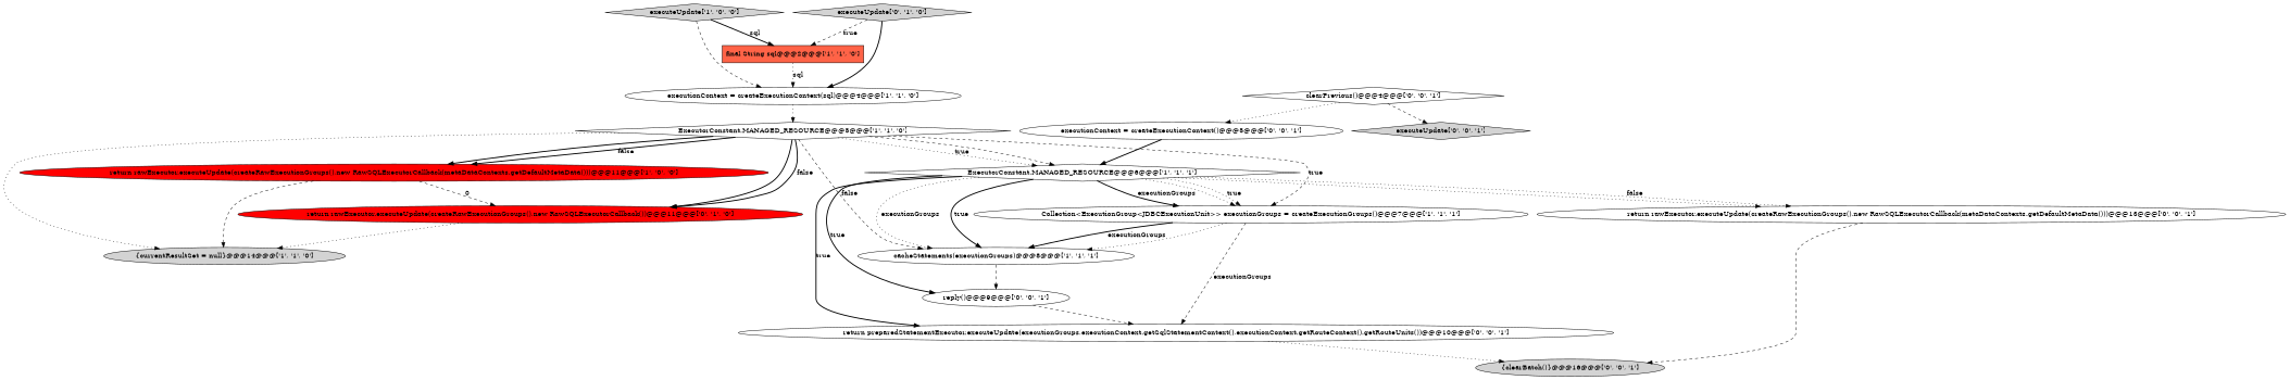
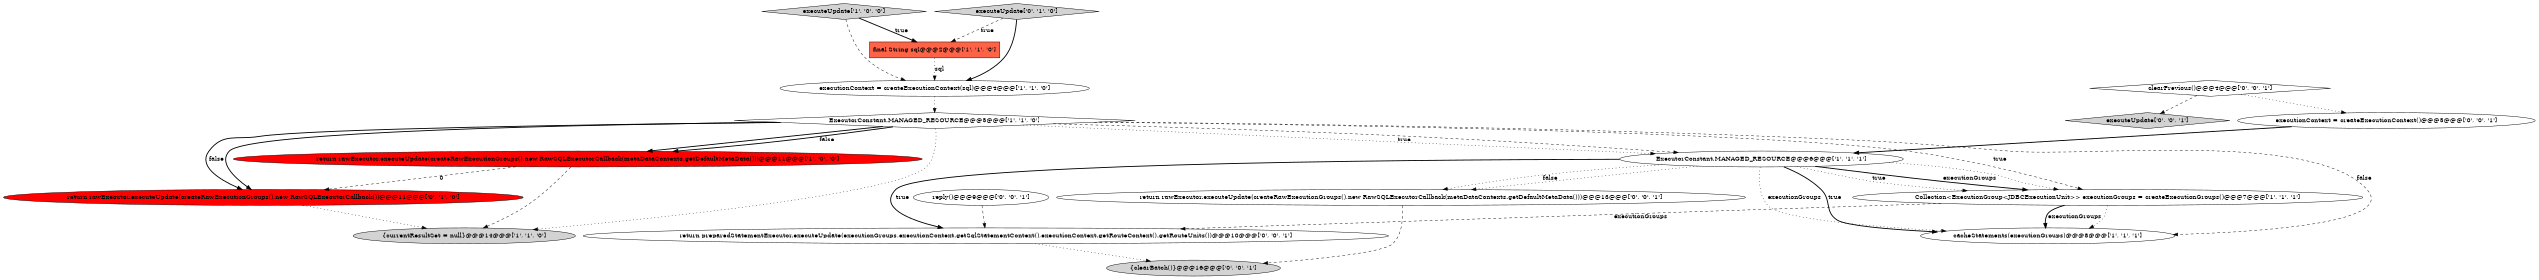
  digraph {
    node [fillcolor=white shape=ellipse style=filled]
    edge [style=dotted]
    n1 [fillcolor=lightgray label="executeUpdate['1', '0', '0']" shape=diamond]
    n2 [fillcolor=tomato label="final String sql@@@2@@@['1', '1', '0']" shape=box]
    n3 [label="executionContext = createExecutionContext(sql)@@@4@@@['1', '1', '0']"]
    n4 [label="ExecutorConstant.MANAGED_RESOURCE@@@5@@@['1', '1', '0']" shape=diamond]
    n5 [fillcolor=red label="return rawExecutor.executeUpdate(createRawExecutionGroups(),new RawSQLExecutorCallback(metaDataContexts.getDefaultMetaData()))@@@11@@@['1', '0', '0']"]
    n6 [fillcolor=red label="return rawExecutor.executeUpdate(createRawExecutionGroups(),new RawSQLExecutorCallback())@@@11@@@['0', '1', '0']"]
    n7 [fillcolor=lightgray label="{currentResultSet = null}@@@14@@@['1', '1', '0']"]
    n8 [label="clearPrevious()@@@4@@@['0', '0', '1']" shape=diamond]
    n9 [label="executionContext = createExecutionContext()@@@5@@@['0', '0', '1']"]
    n10 [fillcolor=lightgray label="executeUpdate['0', '0', '1']" shape=diamond]
-   n11 [label="ExecutorConstant.MANAGED_RESOURCE@@@6@@@['1', '1', '1']" shape=diamond]
+   n11 [label="ExecutorConstant.MANAGED_RESOURCE@@@6@@@['1', '1', '1']"]
    n12 [label="reply()@@@9@@@['0', '0', '1']"]
    n13 [label="return preparedStatementExecutor.executeUpdate(executionGroups,executionContext.getSqlStatementContext(),executionContext.getRouteContext().getRouteUnits())@@@10@@@['0', '0', '1']"]
    n14 [fillcolor=lightgray label="{clearBatch()}@@@16@@@['0', '0', '1']"]
    n15 [label="Collection<ExecutionGroup<JDBCExecutionUnit>> executionGroups = createExecutionGroups()@@@7@@@['1', '1', '1']"]
    n16 [label="cacheStatements(executionGroups)@@@8@@@['1', '1', '1']"]
    n17 [label="return rawExecutor.executeUpdate(createRawExecutionGroups(),new RawSQLExecutorCallback(metaDataContexts.getDefaultMetaData()))@@@13@@@['0', '0', '1']"]
    n18 [fillcolor=lightgray label="executeUpdate['0', '1', '0']" shape=diamond]
-   n1 -> n2 [label=sql style=bold]
+   n1 -> n2 [label=true style=bold]
    n1 -> n3 [style=dashed]
    n2 -> n3 [label=sql]
    n3 -> n4
    n4 -> n5 [style=bold]
    n4 -> n5 [label=false style=bold]
    n4 -> n6 [style=bold]
    n4 -> n6 [label=false style=bold]
    n4 -> n7
    n4 -> n11 [label=true]
    n4 -> n11 [style=dashed]
    n4 -> n15 [label=true style=dashed]
    n4 -> n16 [label=false style=dashed]
    n5 -> n6 [label=0 style=dashed]
    n5 -> n7 [style=dashed]
    n6 -> n7
    n8 -> n9
    n8 -> n10 [style=dashed]
    n9 -> n11 [style=bold]
-   n11 -> n12 [label=true style=bold]
    n11 -> n13 [label=true style=bold]
    n11 -> n15 [label=executionGroups style=bold]
    n11 -> n15
    n11 -> n15 [label=true]
    n11 -> n16 [label=executionGroups]
    n11 -> n16 [label=true style=bold]
    n11 -> n17
    n11 -> n17 [label=false]
    n12 -> n13 [style=dashed]
    n13 -> n14
    n15 -> n13 [label=executionGroups style=dashed]
    n15 -> n16 [label=executionGroups style=bold]
    n15 -> n16
-   n16 -> n12 [style=dashed]
    n17 -> n14 [style=dashed]
    n18 -> n2 [label=true style=dashed]
    n18 -> n3 [style=bold]
  }
